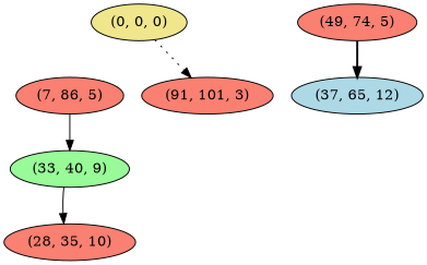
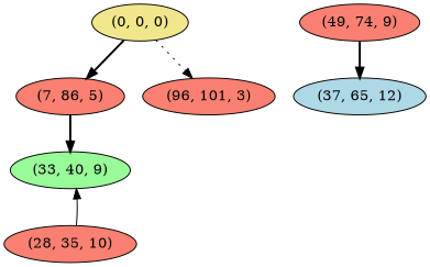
  digraph {
    node [fillcolor=salmon style=filled]
    edge [style=bold]
    "(0, 0, 0)" [fillcolor=khaki]
    "(7, 86, 5)"
-   "(96, 101, 3)" [label="(91, 101, 3)"]
+   "(96, 101, 3)"
    n4 [fillcolor=palegreen label="(33, 40, 9)"]
    "(28, 35, 10)"
    n6 [fillcolor=lightblue label="(37, 65, 12)"]
-   "(49, 74, 9)" [label="(49, 74, 5)"]
+   "(49, 74, 9)"
+   "(0, 0, 0)" -> "(7, 86, 5)"
    "(0, 0, 0)" -> "(96, 101, 3)" [style=dotted]
-   "(7, 86, 5)" -> n4 [style=solid]
-   n4 -> "(28, 35, 10)" [style=solid]
+   "(7, 86, 5)" -> n4
+   "(28, 35, 10)" -> n4 [style=solid]
    "(49, 74, 9)" -> n6
  }
